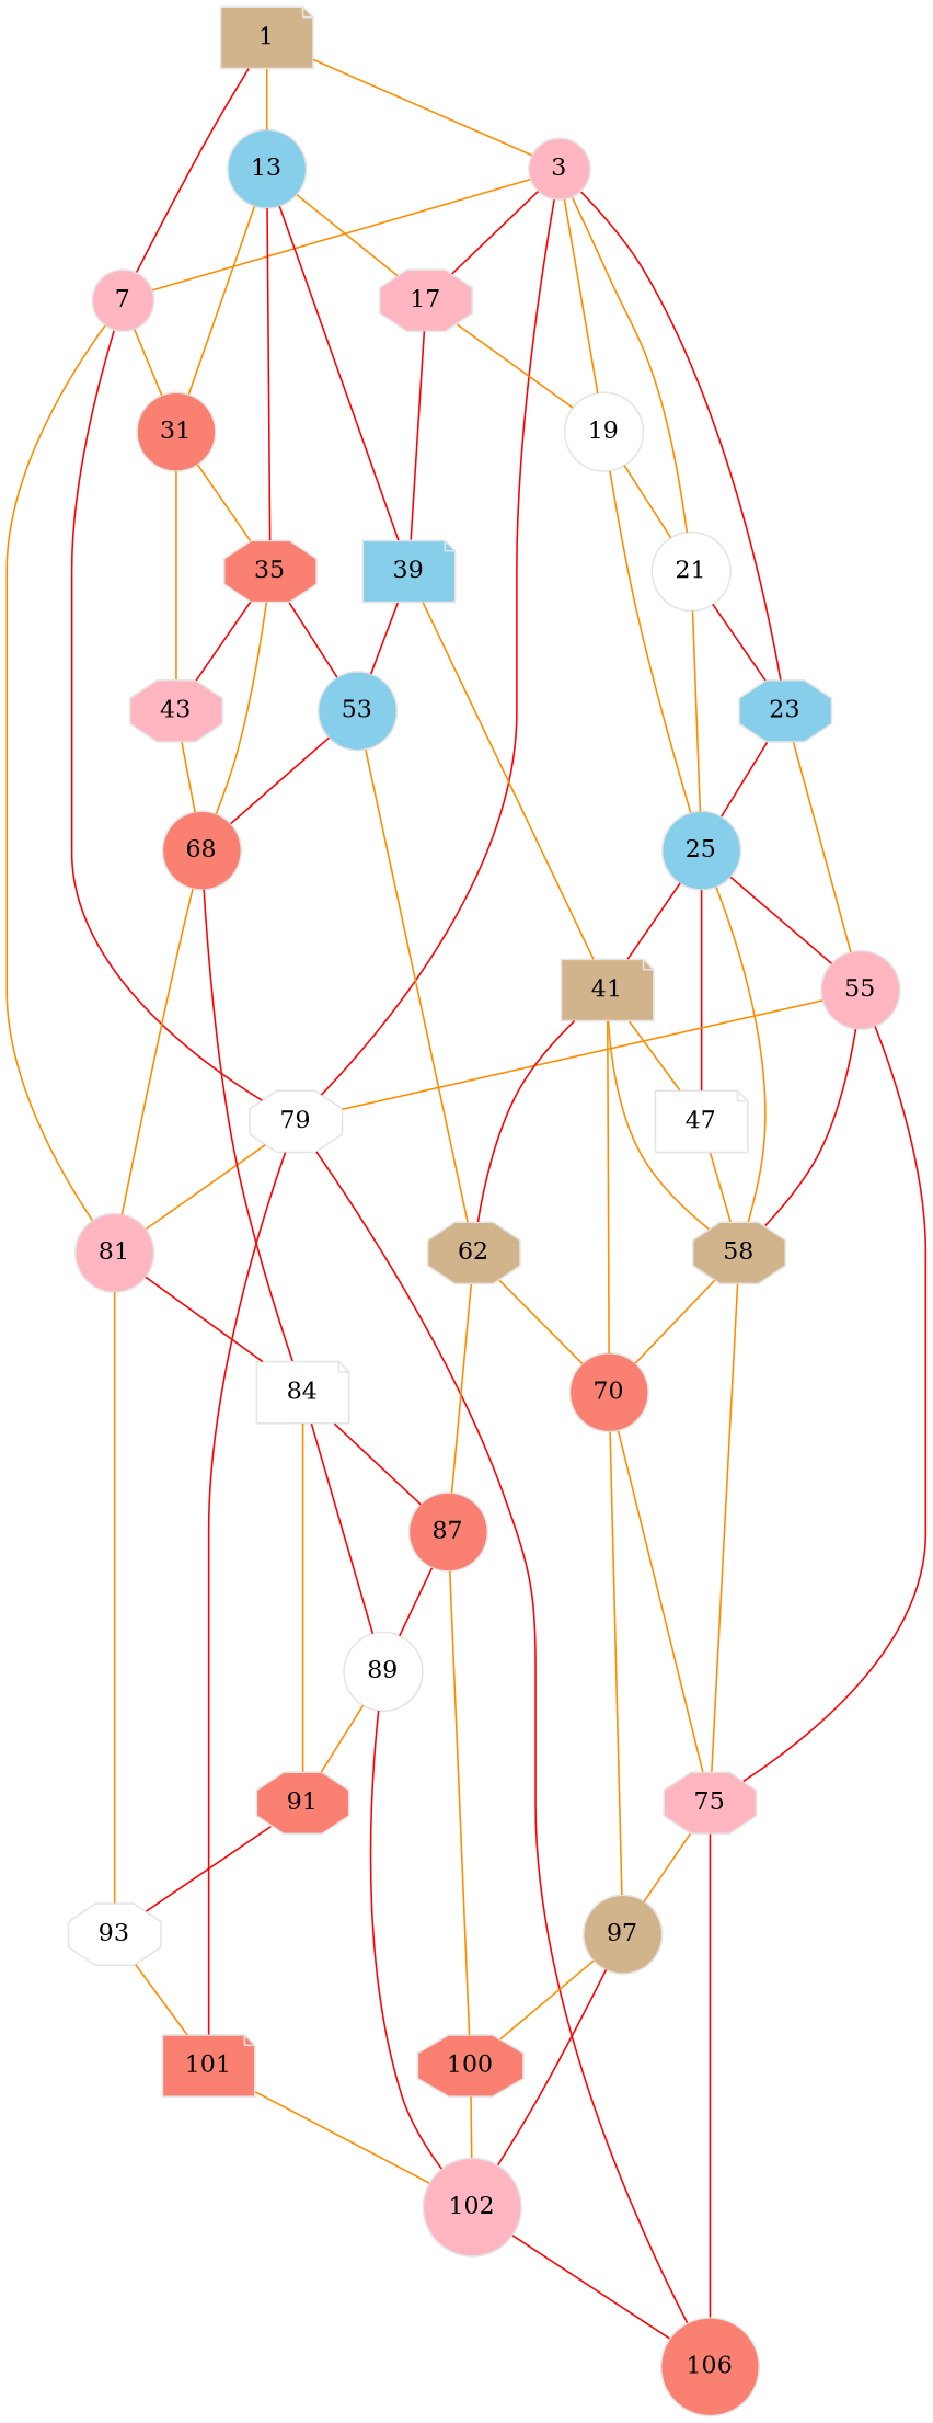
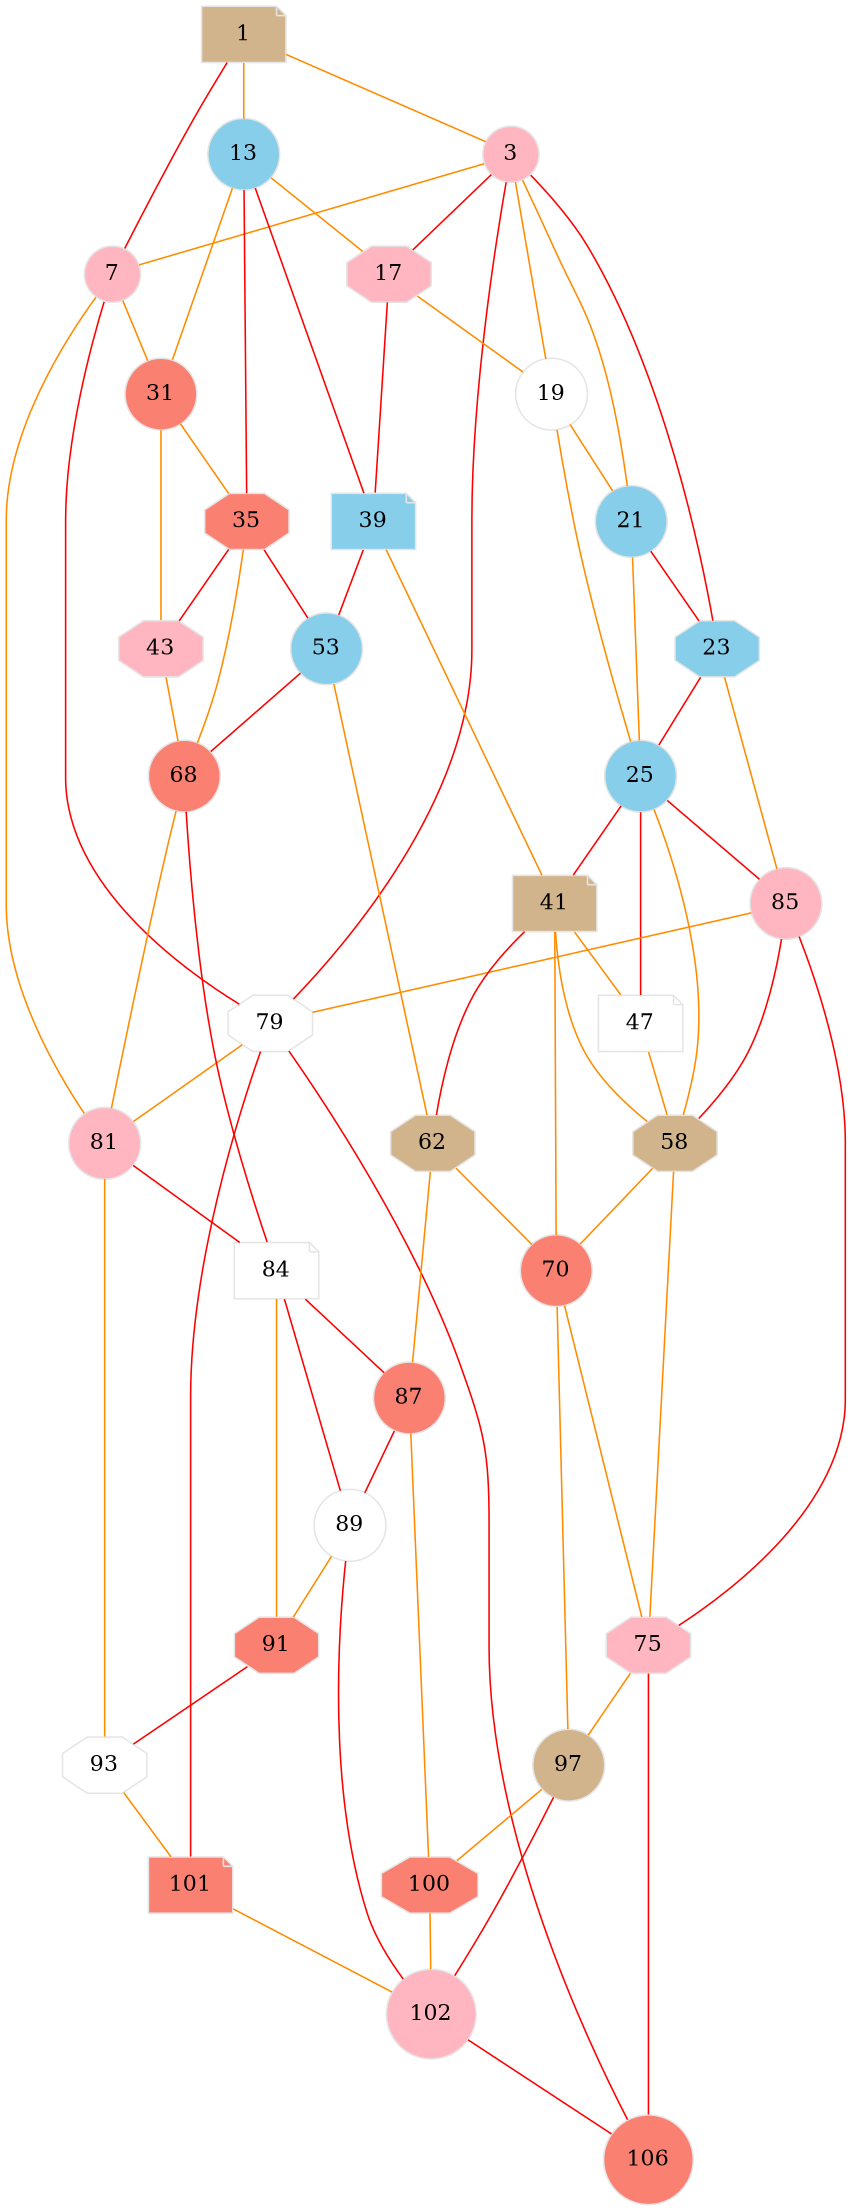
  graph {
    node [color=gray90 fillcolor=salmon shape=circle style=filled]
    edge [color=darkorange]
    1 [fillcolor=tan shape=note super="+2+9"]
    3 [fillcolor=lightpink super="+4+16"]
    7 [fillcolor=lightpink super="+8+12"]
    13 [fillcolor=skyblue super="+14+18"]
    17 [fillcolor=lightpink shape=octagon super="+30"]
    19 [fillcolor=white super="+20"]
-   21 [fillcolor=white super="+24+22"]
+   21 [fillcolor=skyblue super="+24+22"]
    23 [fillcolor=skyblue shape=octagon super="+48"]
    79 [fillcolor=white shape=octagon super="+92"]
    31 [super="+32+38"]
    81 [fillcolor=lightpink super="+86+82"]
    35 [shape=octagon super="+36"]
    39 [fillcolor=skyblue shape=note super="+40"]
    25 [fillcolor=skyblue super="+26+45"]
-   55 [fillcolor=lightpink super="+78+56"]
+   55 [fillcolor=lightpink super="+78+56" label=85]
    106 [super="+107+109"]
    101 [shape=note]
    43 [fillcolor=lightpink shape=octagon super="+44"]
    84 [fillcolor=white shape=note super="+88+85"]
    93 [fillcolor=white shape=octagon super="+95"]
    53 [fillcolor=skyblue super="+54+63"]
    68 [super="+69+73"]
    41 [fillcolor=tan shape=note super="+42+51"]
    47 [fillcolor=white shape=note super="+50"]
    58 [fillcolor=tan shape=octagon super="+64"]
    75 [fillcolor=lightpink shape=octagon super="+76+105"]
    62 [fillcolor=tan shape=octagon super="+72"]
    70 [super="+77+71"]
    87 [super="+94"]
    97 [fillcolor=tan super="+98"]
    89 [fillcolor=white super="+90"]
    100 [shape=octagon]
    91 [shape=octagon]
    102 [fillcolor=lightpink super="+104+103"]
    1 -- 3
    1 -- 7 [color=red weight=2]
    1 -- 13 [weight=2]
    3 -- 7
    3 -- 17 [color=red]
    3 -- 19 [weight=2]
    3 -- 21
    3 -- 23 [color=red]
    3 -- 79 [color=red]
    7 -- 79 [color=red]
    7 -- 31
    7 -- 81
    13 -- 17
    13 -- 31
    13 -- 35 [color=red]
    13 -- 39 [color=red]
    17 -- 19
    17 -- 39 [color=red]
    19 -- 21
    19 -- 25
    21 -- 23 [color=red]
    21 -- 25 [weight=2]
    23 -- 25 [color=red weight=2]
    23 -- 55
    79 -- 81
    79 -- 106 [color=red]
    79 -- 101 [color=red]
    31 -- 35
    31 -- 43 [weight=2]
    81 -- 84 [color=red]
    81 -- 93 [weight=2]
    35 -- 43 [color=red weight=2]
    35 -- 53 [color=red weight=2]
    35 -- 68
    39 -- 53 [color=red]
    39 -- 41
    25 -- 55 [color=red]
    25 -- 41 [color=red]
    25 -- 47 [color=red weight=2]
    25 -- 58
    55 -- 79
    55 -- 58 [color=red weight=2]
    55 -- 75 [color=red]
    101 -- 102
    43 -- 68
    84 -- 87 [color=red]
    84 -- 89 [color=red]
    84 -- 91
    93 -- 101
    53 -- 68 [color=red]
    53 -- 62
    68 -- 81
    68 -- 84 [color=red]
    41 -- 47
    41 -- 58
    41 -- 62 [color=red]
    41 -- 70
    47 -- 58
    58 -- 75
    58 -- 70
    75 -- 106 [color=red weight=3]
    75 -- 97
    62 -- 70
    62 -- 87
    70 -- 75
    70 -- 97
    87 -- 89 [color=red]
    87 -- 100
    97 -- 100
    97 -- 102 [color=red weight=2]
    89 -- 91
    89 -- 102 [color=red]
    100 -- 102
    91 -- 93 [color=red]
    102 -- 106 [color=red]
  }
